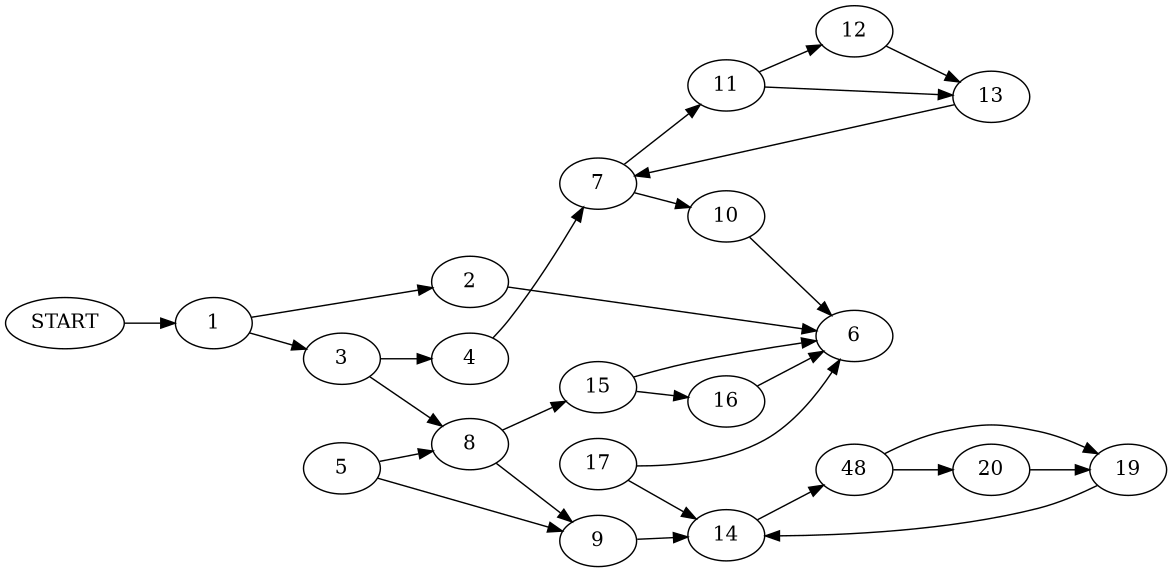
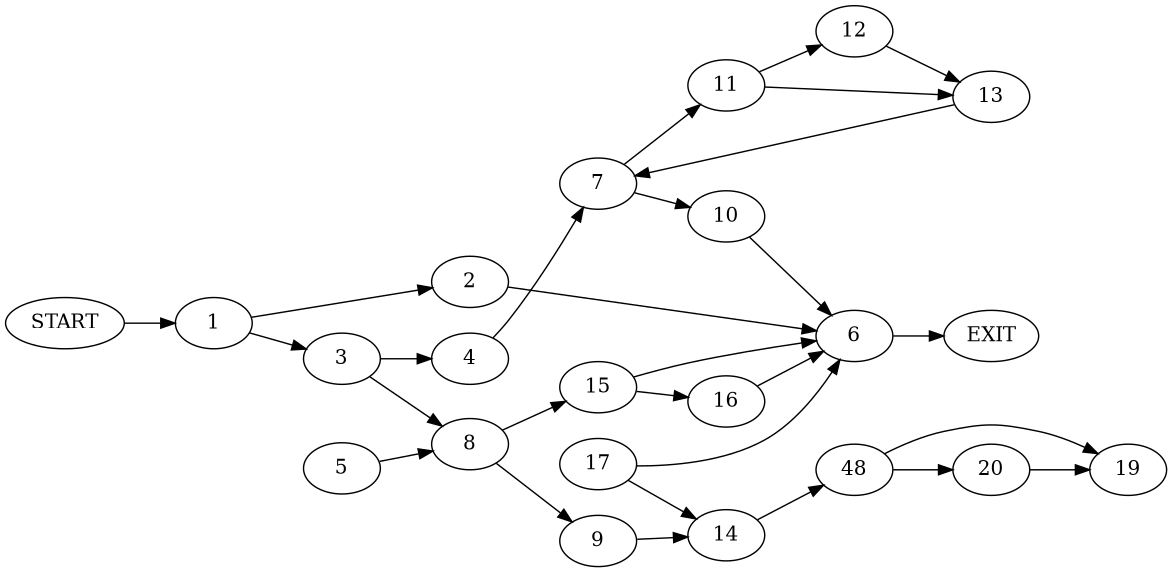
  digraph {
    rankdir=LR
    n1 [label=START]
    1
    2
    3
+   n5 [label=EXIT]
    6
    4
    8
    7
    5
    9
    10
    11
    15
    14
    12
    13
    16
    n19 [label=48]
    17
    19
    20
    n1 -> 1
    1 -> 2
    1 -> 3
    2 -> 6
    3 -> 4
    3 -> 8
+   6 -> n5
    4 -> 7
    8 -> 9
    8 -> 15
    7 -> 10
    7 -> 11
    5 -> 8
-   5 -> 9
    9 -> 14
    10 -> 6
    11 -> 12
    11 -> 13
    15 -> 6
    15 -> 16
    14 -> n19
    12 -> 13
    13 -> 7
    16 -> 6
    n19 -> 19
    n19 -> 20
    17 -> 6
    17 -> 14
-   19 -> 14
    20 -> 19
  }
